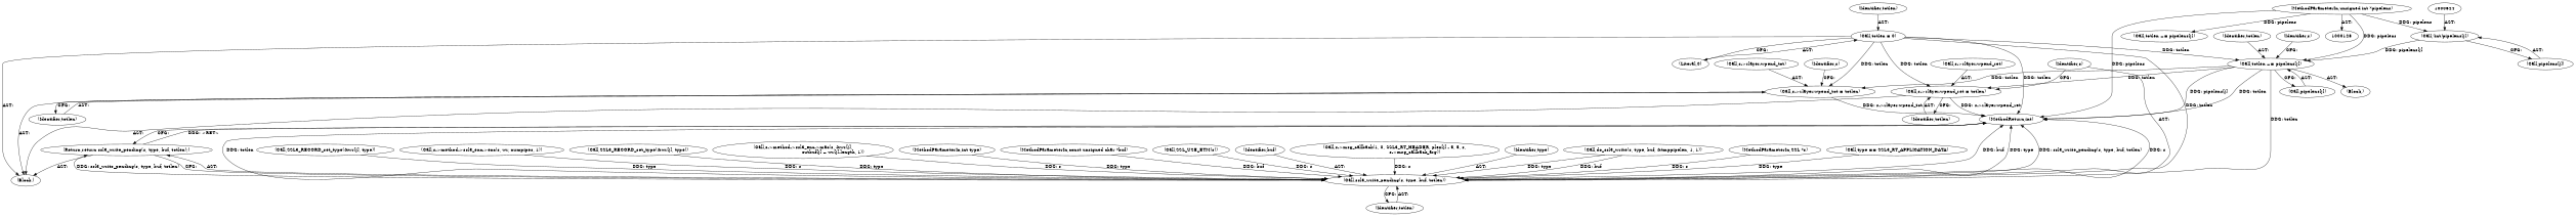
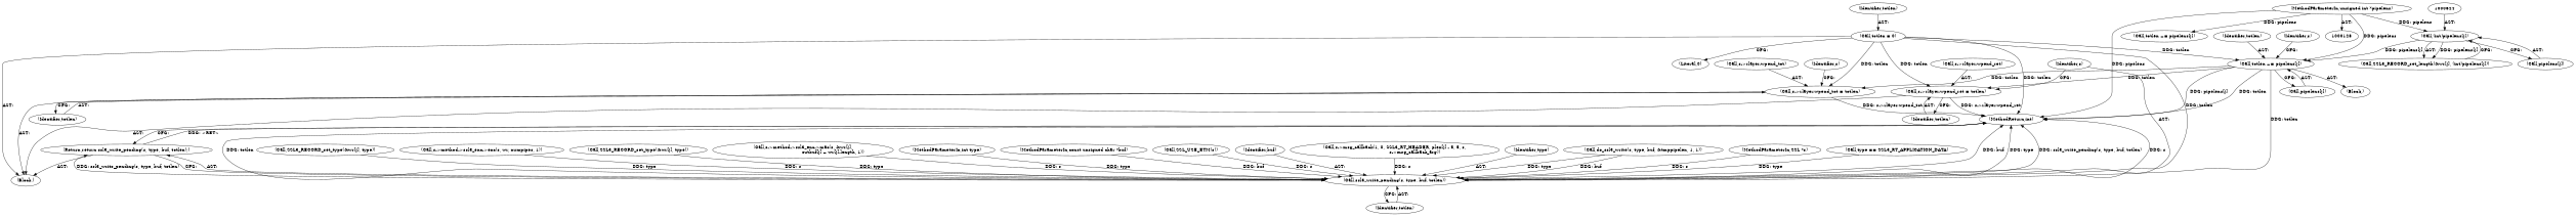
  digraph {
    n1 [label="(Call,totlen += pipelens[j])"]
    n2 [label="(Call,s->rlayer.wpend_tot = totlen)"]
    n3 [label="(Call,s->rlayer.wpend_ret = totlen)"]
    n4 [label="(Call,ssl3_write_pending(s, type, buf, totlen))"]
    n5 [label="(MethodReturn,int)"]
    n6 [label="(Call,pipelens[j])"]
    n7 [label="(Block,)"]
    n8 [label="(Block,)"]
    n9 [label="(Identifier,totlen)"]
    n10 [label="(Identifier,totlen)"]
    n11 [label="(Return,return ssl3_write_pending(s, type, buf, totlen);)"]
    n12 [label="(Identifier,totlen)"]
    n13 [label="(Call,(int)pipelens[j])"]
    n14 [label="(Call,pipelens[j])"]
+   n15 [label="(Call,SSL3_RECORD_set_length(&wr[j], (int)pipelens[j]))"]
    n16 [label="(MethodParameterIn,unsigned int *pipelens)"]
    n17 [label="(Call,totlen += pipelens[j])"]
    1000128
    n19 [label="(Call,totlen = 0)"]
    n20 [label="(Literal,0)"]
    n21 [label="(Call,SSL3_RECORD_set_type(&wr[j], type))"]
    n22 [label="(Call,s->method->ssl3_enc->enc(s, wr, numpipes, 1))"]
    n23 [label="(Call,SSL3_RECORD_set_type(&wr[j], type))"]
    n24 [label="(Call,s->rlayer.wpend_tot)"]
    n25 [label="(Identifier,s)"]
    n26 [label="(Call,s->method->ssl3_enc->mac(s, &wr[j],\n                                          outbuf[j] + wr[j].length, 1))"]
    n27 [label="(MethodParameterIn,int type)"]
    n28 [label="(MethodParameterIn,const unsigned char *buf)"]
    n29 [label="(Call,SSL_USE_ETM(s))"]
    n30 [label="(Identifier,s)"]
    n31 [label="(Identifier,buf)"]
    n32 [label="(Call,s->msg_callback(1, 0, SSL3_RT_HEADER, plen[j] - 5, 5, s,\n                            s->msg_callback_arg))"]
    n33 [label="(Identifier,type)"]
    n34 [label="(Call,do_ssl3_write(s, type, buf, &tmppipelen, 1, 1))"]
    n35 [label="(Identifier,totlen)"]
    n36 [label="(MethodParameterIn,SSL *s)"]
    n37 [label="(Identifier,totlen)"]
    n38 [label="(Identifier,s)"]
    n39 [label="(Call,s->rlayer.wpend_ret)"]
    n40 [label="(Call,type == SSL3_RT_APPLICATION_DATA)"]
    1000624
    n1 -> n2 [label="DDG: totlen"]
    n1 -> n3 [label="DDG: totlen"]
    n1 -> n4 [label="DDG: totlen"]
    n1 -> n5 [label="DDG: pipelens[j]"]
    n1 -> n5 [label="DDG: totlen"]
    n1 -> n6 [label="CFG: "]
    n1 -> n7 [label="AST: "]
    n2 -> n5 [label="DDG: s->rlayer.wpend_tot"]
    n2 -> n8 [label="AST: "]
    n2 -> n9 [label="CFG: "]
    n3 -> n5 [label="DDG: s->rlayer.wpend_ret"]
    n3 -> n8 [label="AST: "]
    n3 -> n10 [label="CFG: "]
    n4 -> n5 [label="DDG: ssl3_write_pending(s, type, buf, totlen)"]
    n4 -> n5 [label="DDG: s"]
    n4 -> n5 [label="DDG: totlen"]
    n4 -> n5 [label="DDG: buf"]
    n4 -> n5 [label="DDG: type"]
    n4 -> n11 [label="AST: "]
    n4 -> n11 [label="DDG: ssl3_write_pending(s, type, buf, totlen)"]
    n4 -> n12 [label="CFG: "]
    n5 -> n11 [label="CFG: "]
    n6 -> n1 [label="AST: "]
    n9 -> n2 [label="AST: "]
    n10 -> n3 [label="AST: "]
    n11 -> n4 [label="CFG: "]
    n11 -> n5 [label="DDG: <RET>"]
    n11 -> n8 [label="AST: "]
    n12 -> n4 [label="AST: "]
    n13 -> n1 [label="DDG: pipelens[j]"]
    n13 -> n14 [label="CFG: "]
+   n13 -> n15 [label="AST: "]
+   n13 -> n15 [label="DDG: pipelens[j]"]
    n14 -> n13 [label="AST: "]
+   n15 -> n13 [label="CFG: "]
    n16 -> n1 [label="DDG: pipelens"]
    n16 -> n5 [label="DDG: pipelens"]
    n16 -> n13 [label="DDG: pipelens"]
    n16 -> n17 [label="DDG: pipelens"]
    n16 -> 1000128 [label="AST: "]
    n19 -> n1 [label="DDG: totlen"]
    n19 -> n2 [label="DDG: totlen"]
    n19 -> n3 [label="DDG: totlen"]
    n19 -> n4 [label="DDG: totlen"]
    n19 -> n5 [label="DDG: totlen"]
    n19 -> n8 [label="AST: "]
    n19 -> n20 [label="CFG: "]
-   n20 -> n19 [label="AST: "]
    n21 -> n4 [label="DDG: type"]
    n22 -> n4 [label="DDG: s"]
    n23 -> n4 [label="DDG: type"]
    n24 -> n2 [label="AST: "]
    n25 -> n3 [label="CFG: "]
    n25 -> n4 [label="AST: "]
    n26 -> n4 [label="DDG: s"]
    n27 -> n4 [label="DDG: type"]
    n28 -> n4 [label="DDG: buf"]
    n29 -> n4 [label="DDG: s"]
    n30 -> n2 [label="CFG: "]
    n31 -> n4 [label="AST: "]
    n32 -> n4 [label="DDG: s"]
    n33 -> n4 [label="AST: "]
    n34 -> n4 [label="DDG: type"]
    n34 -> n4 [label="DDG: buf"]
    n35 -> n19 [label="AST: "]
    n36 -> n4 [label="DDG: s"]
    n37 -> n1 [label="AST: "]
    n38 -> n1 [label="CFG: "]
    n39 -> n3 [label="AST: "]
    n40 -> n4 [label="DDG: type"]
    1000624 -> n13 [label="AST: "]
  }
